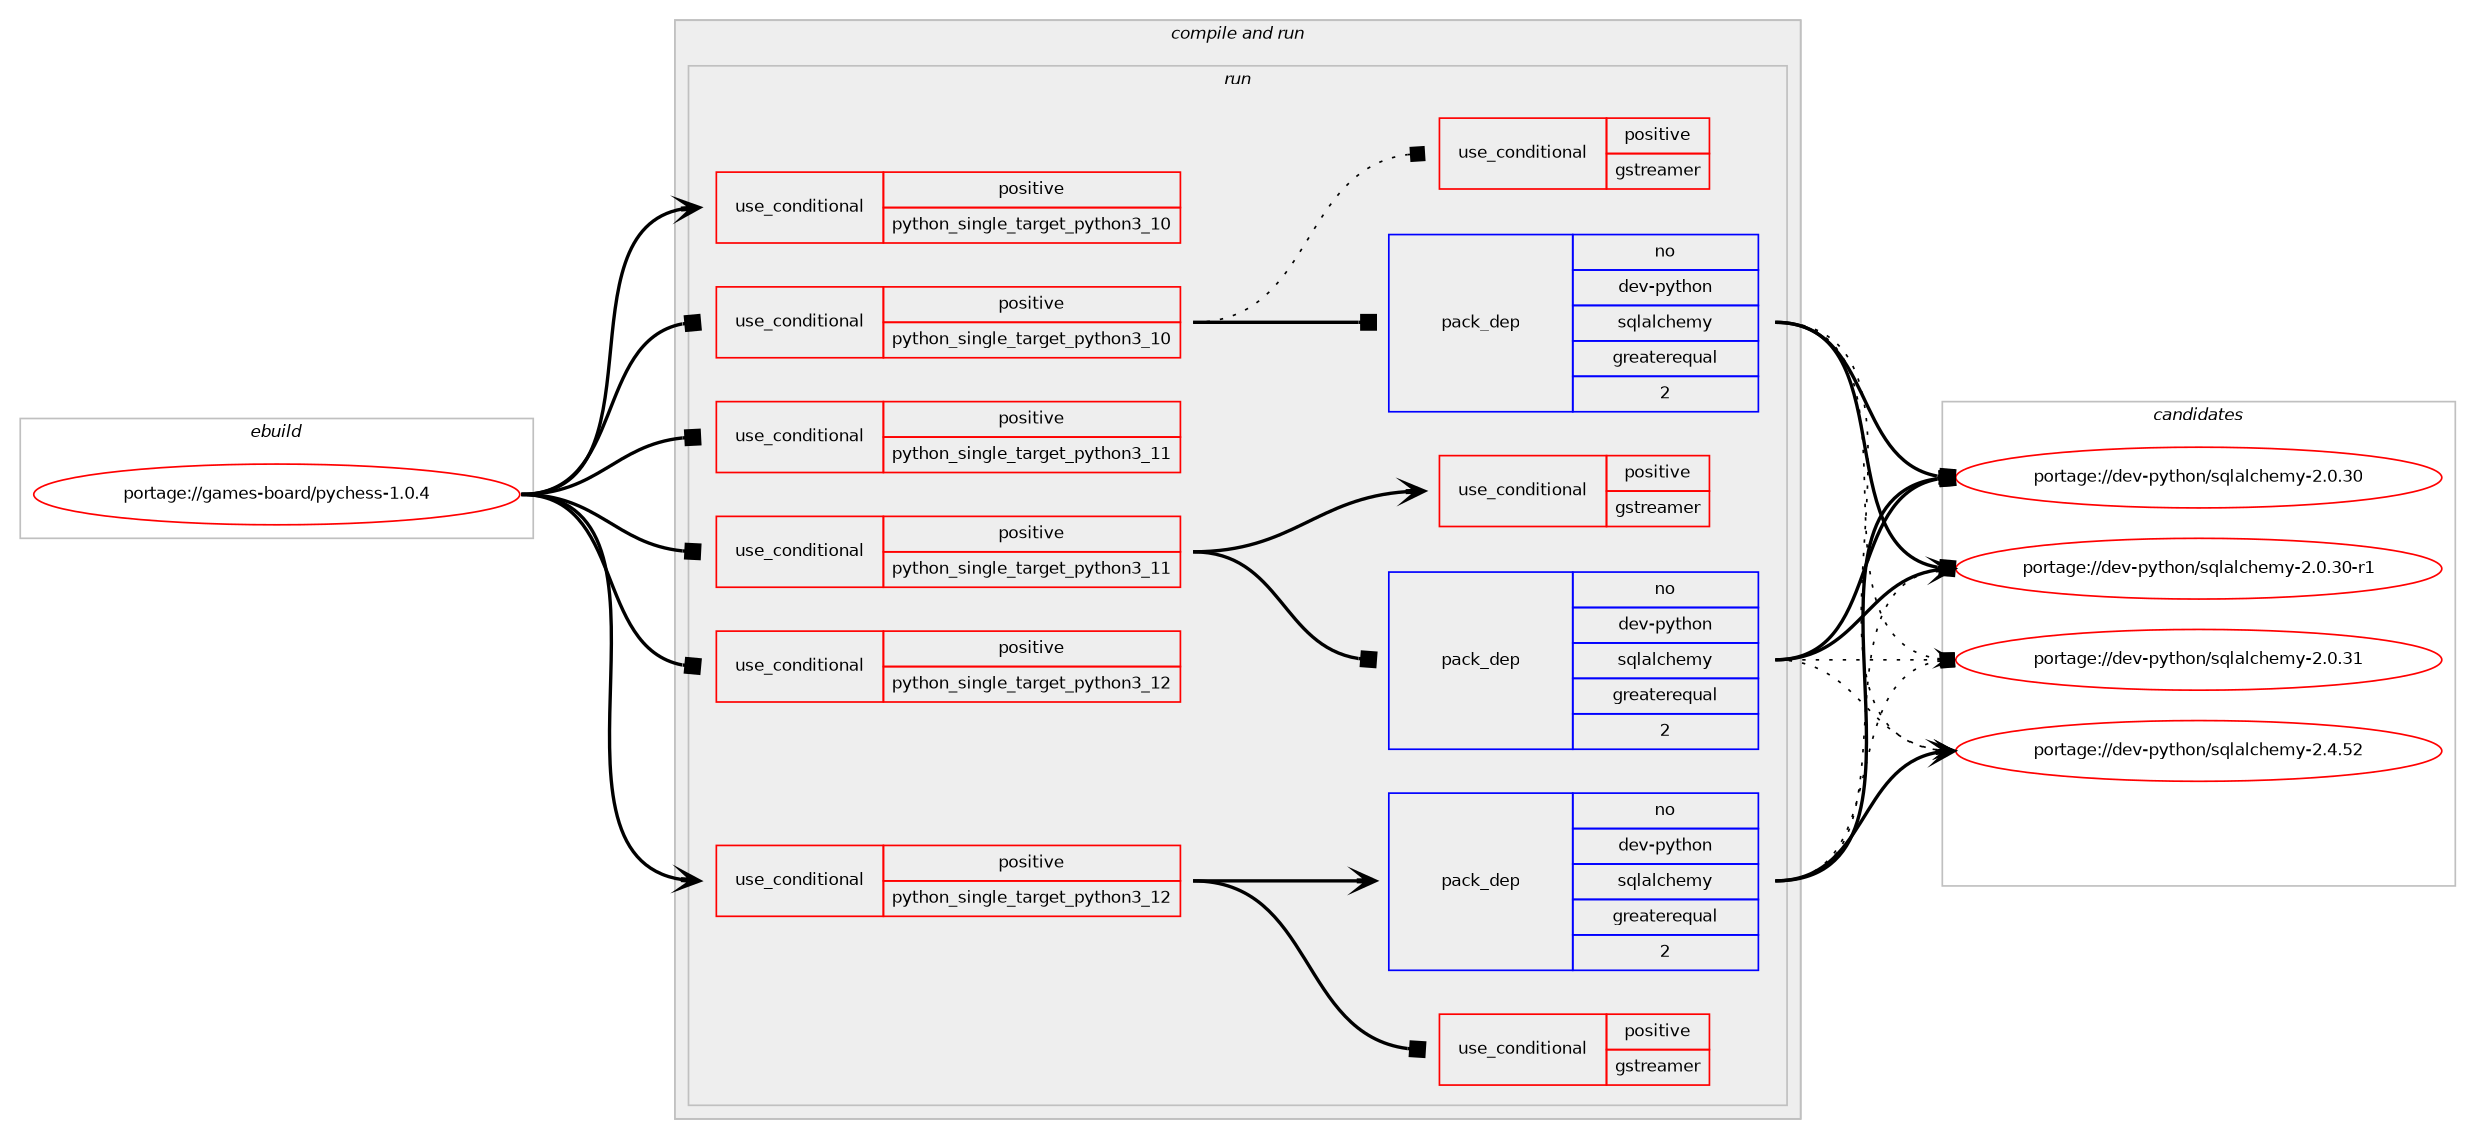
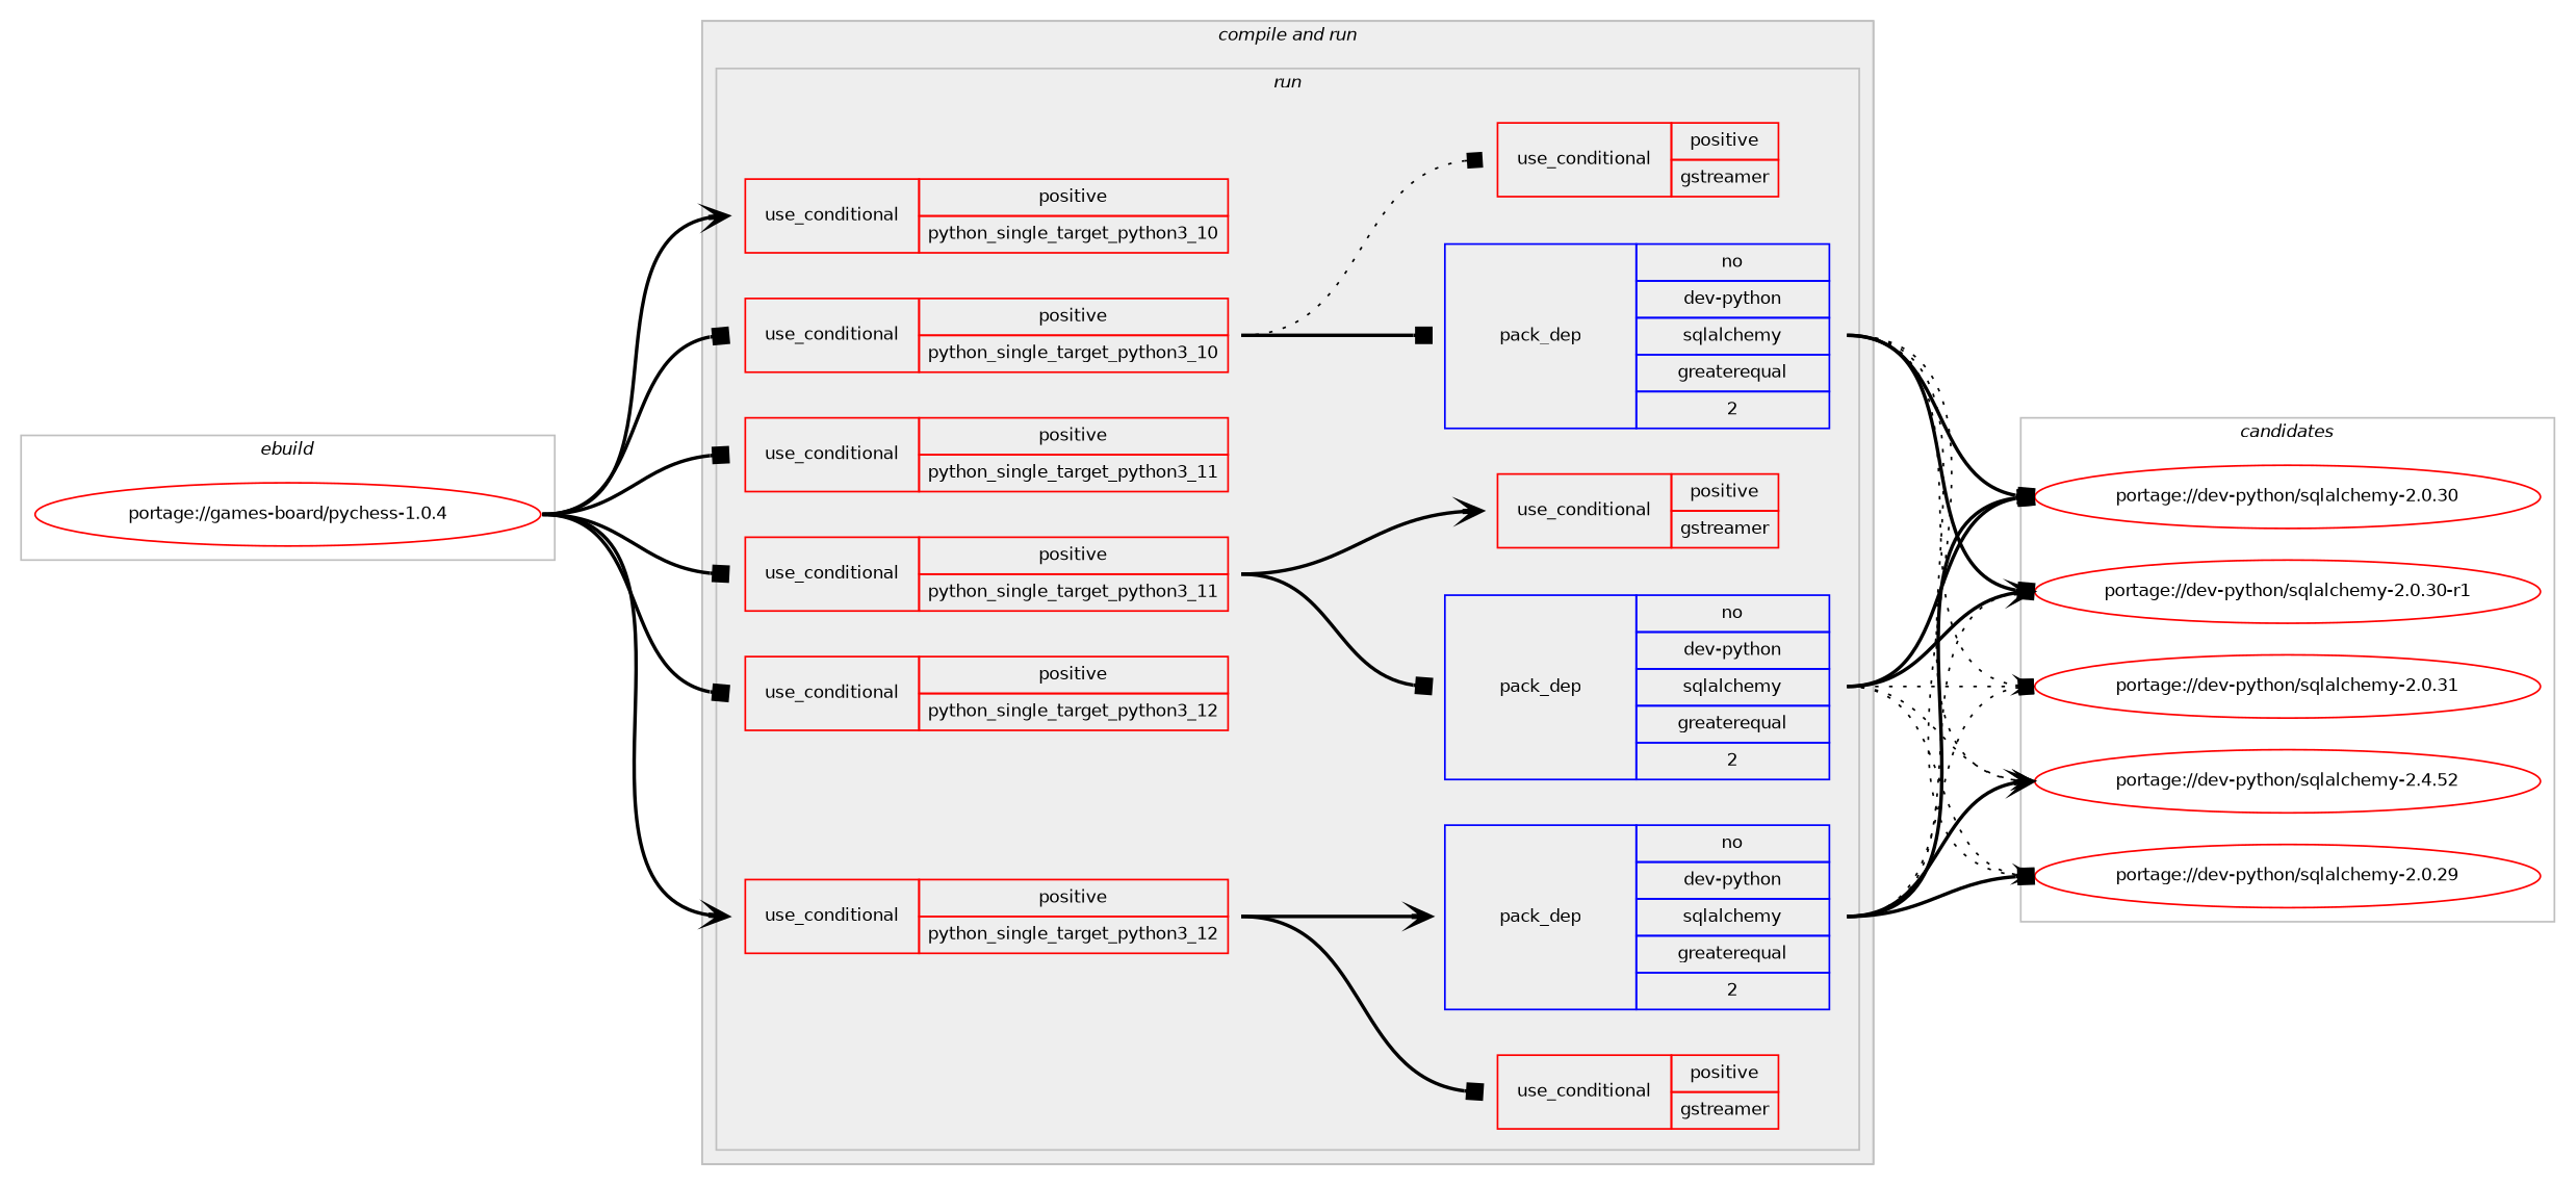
  digraph {
    compound=true
    concentrate=true
    fontname=Helvetica
    fontsize=10
    newrank=true
    rankdir=LR
    ranksep=1.5
    node [color=red fontname=Helvetica fontsize=10 shape=none]
    edge [arrowhead=box headport=w style=bold tailport=e weight=100]
    n1 [label="portage://games-board/pychess-1.0.4" width=4 shape=""]
    n2 [label=<<TABLE BORDER="0" CELLBORDER="1" CELLSPACING="0" CELLPADDING="4"><TR><TD ROWSPAN="3" CELLPADDING="10">use_conditional</TD></TR><TR><TD>positive</TD></TR><TR><TD>python_single_target_python3_10</TD></TR></TABLE>>]
    n3 [color=blue label=<<TABLE BORDER="0" CELLBORDER="1" CELLSPACING="0" CELLPADDING="4" WIDTH="220"><TR><TD ROWSPAN="6" CELLPADDING="30">pack_dep</TD></TR><TR><TD WIDTH="110">no</TD></TR><TR><TD>dev-python</TD></TR><TR><TD>sqlalchemy</TD></TR><TR><TD>greaterequal</TD></TR><TR><TD>2</TD></TR></TABLE>>]
    n4 [label=<<TABLE BORDER="0" CELLBORDER="1" CELLSPACING="0" CELLPADDING="4"><TR><TD ROWSPAN="3" CELLPADDING="10">use_conditional</TD></TR><TR><TD>positive</TD></TR><TR><TD>gstreamer</TD></TR></TABLE>>]
    n5 [label=<<TABLE BORDER="0" CELLBORDER="1" CELLSPACING="0" CELLPADDING="4"><TR><TD ROWSPAN="3" CELLPADDING="10">use_conditional</TD></TR><TR><TD>positive</TD></TR><TR><TD>python_single_target_python3_10</TD></TR></TABLE>>]
    n6 [label=<<TABLE BORDER="0" CELLBORDER="1" CELLSPACING="0" CELLPADDING="4"><TR><TD ROWSPAN="3" CELLPADDING="10">use_conditional</TD></TR><TR><TD>positive</TD></TR><TR><TD>python_single_target_python3_11</TD></TR></TABLE>>]
    n7 [color=blue label=<<TABLE BORDER="0" CELLBORDER="1" CELLSPACING="0" CELLPADDING="4" WIDTH="220"><TR><TD ROWSPAN="6" CELLPADDING="30">pack_dep</TD></TR><TR><TD WIDTH="110">no</TD></TR><TR><TD>dev-python</TD></TR><TR><TD>sqlalchemy</TD></TR><TR><TD>greaterequal</TD></TR><TR><TD>2</TD></TR></TABLE>>]
    n8 [label=<<TABLE BORDER="0" CELLBORDER="1" CELLSPACING="0" CELLPADDING="4"><TR><TD ROWSPAN="3" CELLPADDING="10">use_conditional</TD></TR><TR><TD>positive</TD></TR><TR><TD>gstreamer</TD></TR></TABLE>>]
    n9 [label=<<TABLE BORDER="0" CELLBORDER="1" CELLSPACING="0" CELLPADDING="4"><TR><TD ROWSPAN="3" CELLPADDING="10">use_conditional</TD></TR><TR><TD>positive</TD></TR><TR><TD>python_single_target_python3_11</TD></TR></TABLE>>]
    n10 [label=<<TABLE BORDER="0" CELLBORDER="1" CELLSPACING="0" CELLPADDING="4"><TR><TD ROWSPAN="3" CELLPADDING="10">use_conditional</TD></TR><TR><TD>positive</TD></TR><TR><TD>python_single_target_python3_12</TD></TR></TABLE>>]
    n11 [label=<<TABLE BORDER="0" CELLBORDER="1" CELLSPACING="0" CELLPADDING="4"><TR><TD ROWSPAN="3" CELLPADDING="10">use_conditional</TD></TR><TR><TD>positive</TD></TR><TR><TD>gstreamer</TD></TR></TABLE>>]
    n12 [color=blue label=<<TABLE BORDER="0" CELLBORDER="1" CELLSPACING="0" CELLPADDING="4" WIDTH="220"><TR><TD ROWSPAN="6" CELLPADDING="30">pack_dep</TD></TR><TR><TD WIDTH="110">no</TD></TR><TR><TD>dev-python</TD></TR><TR><TD>sqlalchemy</TD></TR><TR><TD>greaterequal</TD></TR><TR><TD>2</TD></TR></TABLE>>]
    n13 [label=<<TABLE BORDER="0" CELLBORDER="1" CELLSPACING="0" CELLPADDING="4"><TR><TD ROWSPAN="3" CELLPADDING="10">use_conditional</TD></TR><TR><TD>positive</TD></TR><TR><TD>python_single_target_python3_12</TD></TR></TABLE>>]
    n14 [label="portage://dev-python/sqlalchemy-2.4.52" width=4 shape=""]
+   n15 [label="portage://dev-python/sqlalchemy-2.0.29" width=4 shape=""]
    n16 [label="portage://dev-python/sqlalchemy-2.0.30" width=4 shape=""]
    n17 [label="portage://dev-python/sqlalchemy-2.0.30-r1" width=4 shape=""]
    n18 [label="portage://dev-python/sqlalchemy-2.0.31" width=4 shape=""]
    subgraph cluster_1 {
      color=gray
      label=<<i>ebuild</i>>
      rank=same
      n1
    }
    subgraph cluster_2 {
      color=gray
      label=<<i>dependencies</i>>
      subgraph cluster_3 {
        color=gray
        fillcolor="#eeeeee"
        label=<<i>compile</i>>
        style=filled
      }
      subgraph cluster_4 {
        color=gray
        fillcolor="#eeeeee"
        label=<<i>compile and run</i>>
        style=filled
      }
      subgraph cluster_5 {
        color=gray
        fillcolor="#eeeeee"
        label=<<i>run</i>>
        style=filled
        subgraph sub_6 {
          color=gray
          fillcolor="#eeeeee"
          label=<<i>run</i>>
          style=filled
          n2
        }
        subgraph sub_7 {
          color=gray
          fillcolor="#eeeeee"
          label=<<i>run</i>>
          style=filled
          n5
          subgraph sub_8 {
            color=gray
            fillcolor="#eeeeee"
            label=<<i>run</i>>
            style=filled
            n3
          }
          subgraph sub_9 {
            color=gray
            fillcolor="#eeeeee"
            label=<<i>run</i>>
            style=filled
            n4
          }
        }
        subgraph sub_10 {
          color=gray
          fillcolor="#eeeeee"
          label=<<i>run</i>>
          style=filled
          n6
        }
        subgraph sub_11 {
          color=gray
          fillcolor="#eeeeee"
          label=<<i>run</i>>
          style=filled
          n9
          subgraph sub_12 {
            color=gray
            fillcolor="#eeeeee"
            label=<<i>run</i>>
            style=filled
            n7
          }
          subgraph sub_13 {
            color=gray
            fillcolor="#eeeeee"
            label=<<i>run</i>>
            style=filled
            n8
          }
        }
        subgraph sub_14 {
          color=gray
          fillcolor="#eeeeee"
          label=<<i>run</i>>
          style=filled
          n10
        }
        subgraph sub_15 {
          color=gray
          fillcolor="#eeeeee"
          label=<<i>run</i>>
          style=filled
          n13
          subgraph sub_16 {
            color=gray
            fillcolor="#eeeeee"
            label=<<i>run</i>>
            style=filled
            n11
          }
          subgraph sub_17 {
            color=gray
            fillcolor="#eeeeee"
            label=<<i>run</i>>
            style=filled
            n12
          }
        }
      }
    }
    subgraph cluster_18 {
      color=gray
      label=<<i>candidates</i>>
      rank=same
      subgraph sub_19 {
        color=black
        label=<<i>candidates</i>>
        nodesep=1
        rank=same
        n14
+       n15
        n16
        n17
        n18
      }
      subgraph sub_20 {
        color=black
        label=<<i>candidates</i>>
        nodesep=1
        rank=same
        n14
+       n15
        n16
        n17
        n18
      }
      subgraph sub_21 {
        color=black
        label=<<i>candidates</i>>
        nodesep=1
        rank=same
        n14
+       n15
        n16
        n17
        n18
      }
    }
    n1 -> n2 [arrowhead=vee weight=20]
    n1 -> n5 [weight=20]
    n1 -> n6 [weight=20]
    n1 -> n9 [weight=20]
    n1 -> n10 [weight=20]
    n1 -> n13 [arrowhead=vee weight=20]
    n3 -> n14 [arrowhead=vee style=dotted]
+   n3 -> n15 [style=dotted]
    n3 -> n16
    n3 -> n17
    n3 -> n18 [arrowhead=vee style=dotted]
    n5 -> n3 [weight=20]
    n5 -> n4 [style=dotted weight=20]
    n7 -> n14 [arrowhead=vee style=dotted]
+   n7 -> n15 [arrowhead=vee style=dotted]
    n7 -> n16
    n7 -> n17 [arrowhead=vee]
    n7 -> n18 [style=dotted]
    n9 -> n7 [weight=20]
    n9 -> n8 [arrowhead=vee weight=20]
    n12 -> n14 [arrowhead=vee]
+   n12 -> n15
    n12 -> n16
    n12 -> n17 [arrowhead=vee style=dotted]
    n12 -> n18 [style=dotted]
    n13 -> n11 [weight=20]
    n13 -> n12 [arrowhead=vee weight=20]
  }
